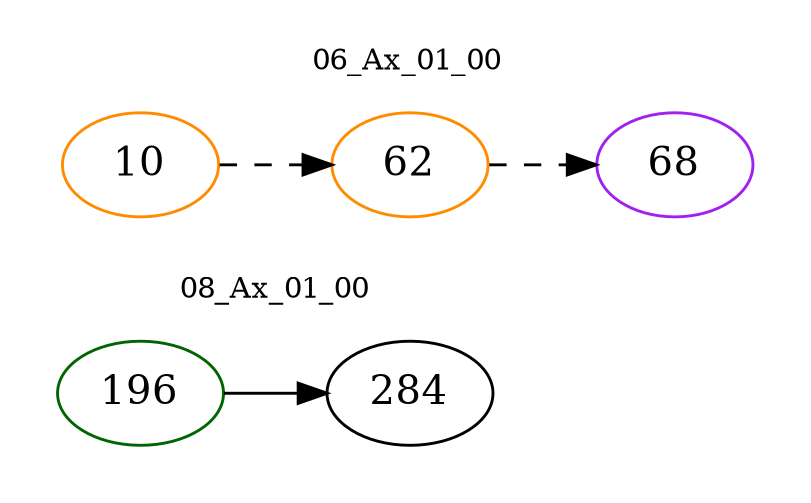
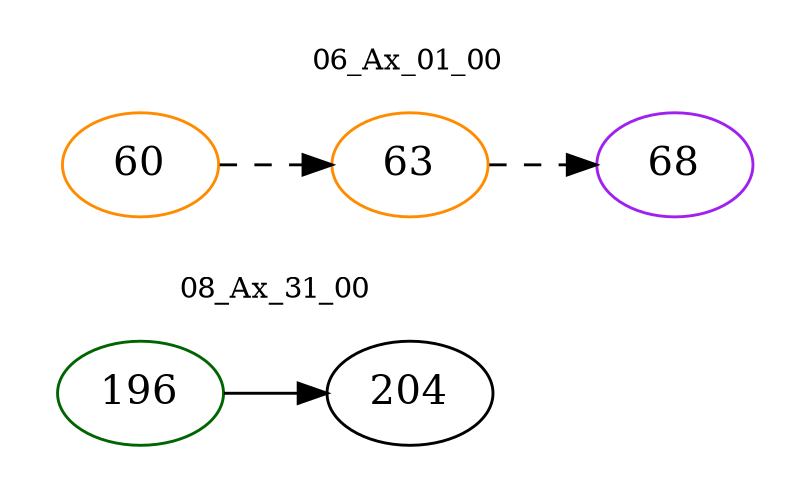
  digraph {
    rankdir=LR
    node [color=darkorange]
    edge [color=black style=dashed]
    n1 [color=darkgreen label=196]
-   n2 [color=black label=284]
-   n3 [label=10]
-   n4 [label=62]
+   n2 [color=black label=204]
+   n3 [label=60]
+   n4 [label=63]
    n5 [color=purple label=68]
    subgraph cluster_1 {
      color=white
      fontsize=10
-     label="08_Ax_01_00"
+     label="08_Ax_31_00"
      n1
      n2
    }
    subgraph cluster_2 {
      color=white
      fontsize=10
      label="06_Ax_01_00"
      n3
      n4
      n5
    }
    n1 -> n2 [style=solid]
    n3 -> n4
    n4 -> n5
  }
